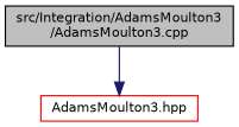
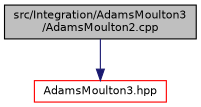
  digraph {
    node [fontname=Helvetica fontsize=10 shape=record style=filled]
-   n1 [color=black fillcolor=grey75 fontcolor=black height=0.2 label="src/Integration/AdamsMoulton3\l/AdamsMoulton3.cpp" width=0.4]
+   n1 [color=black fillcolor=grey75 fontcolor=black height=0.2 label="src/Integration/AdamsMoulton3\l/AdamsMoulton2.cpp" width=0.4]
    n2 [color=red fillcolor=white height=0.2 label="AdamsMoulton3.hpp" width=0.4]
    n1 -> n2 [color=midnightblue fontname=Helvetica fontsize=10 labelfontname=Helvetica labelfontsize=10 style=solid]
  }
